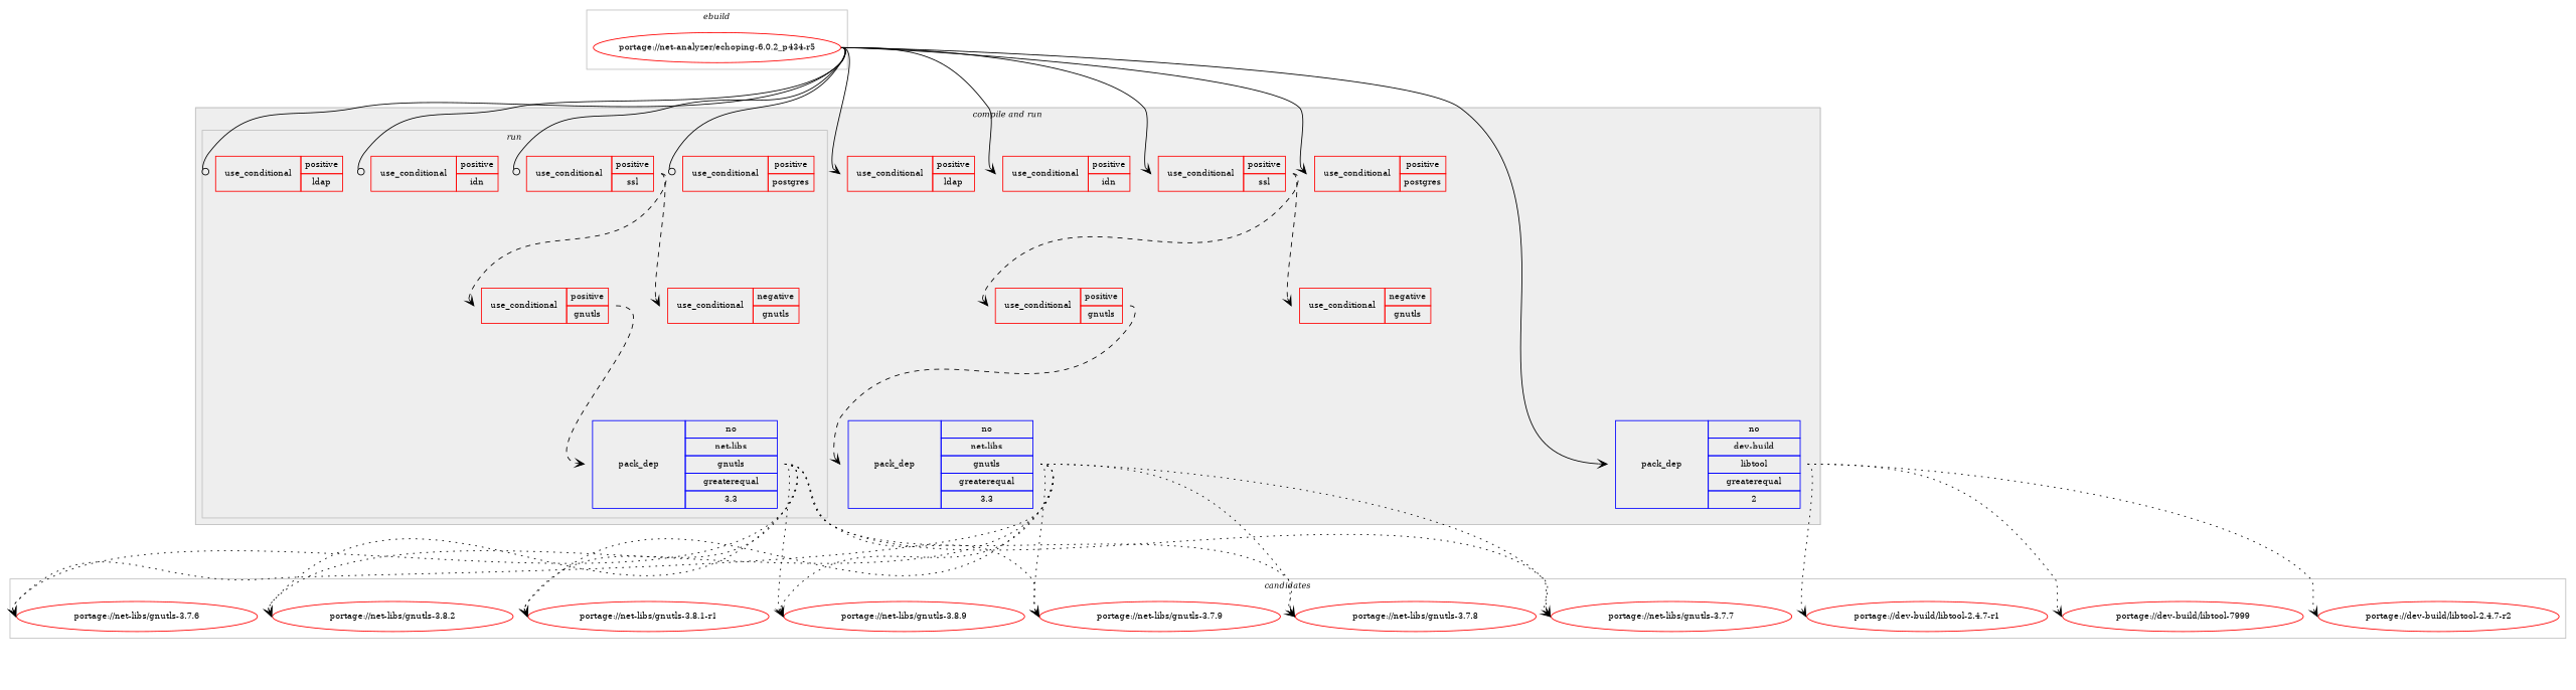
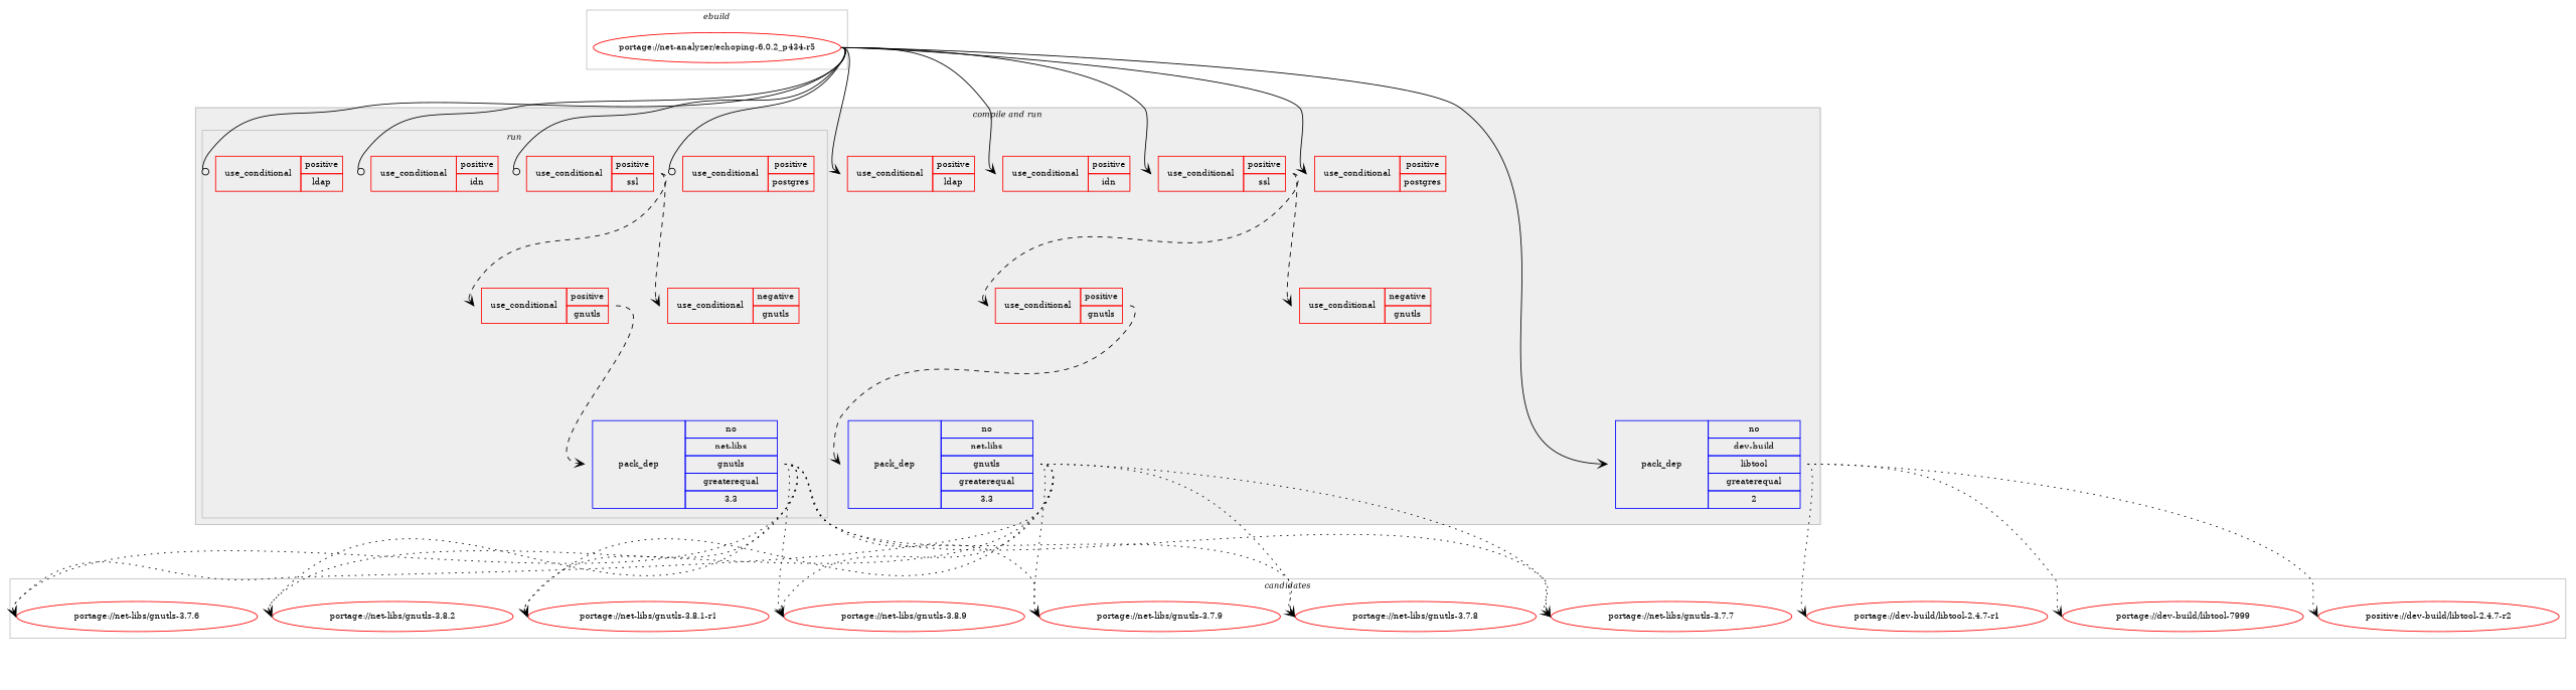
  digraph {
    compound=true
    concentrate=true
    fontname="DejaVu Serif"
    fontsize=10
    newrank=true
    rankdir=TB
    ranksep=1.5
    node [color=red fontname="DejaVu Serif" fontsize=10 shape=none]
    edge [arrowhead=vee fontname="DejaVu Serif" headport=w style=dotted tailport=e weight=100]
    n1 [label="portage://net-analyzer/echoping-6.0.2_p434-r5" width=4 shape=""]
    n2 [label=<<TABLE BORDER="0" CELLBORDER="1" CELLSPACING="0" CELLPADDING="4"><TR><TD ROWSPAN="3" CELLPADDING="10">use_conditional</TD></TR><TR><TD>positive</TD></TR><TR><TD>idn</TD></TR></TABLE>>]
    n3 [label=<<TABLE BORDER="0" CELLBORDER="1" CELLSPACING="0" CELLPADDING="4"><TR><TD ROWSPAN="3" CELLPADDING="10">use_conditional</TD></TR><TR><TD>positive</TD></TR><TR><TD>ldap</TD></TR></TABLE>>]
    n4 [label=<<TABLE BORDER="0" CELLBORDER="1" CELLSPACING="0" CELLPADDING="4"><TR><TD ROWSPAN="3" CELLPADDING="10">use_conditional</TD></TR><TR><TD>positive</TD></TR><TR><TD>postgres</TD></TR></TABLE>>]
    n5 [color=blue label=<<TABLE BORDER="0" CELLBORDER="1" CELLSPACING="0" CELLPADDING="4" WIDTH="220"><TR><TD ROWSPAN="6" CELLPADDING="30">pack_dep</TD></TR><TR><TD WIDTH="110">no</TD></TR><TR><TD>net-libs</TD></TR><TR><TD>gnutls</TD></TR><TR><TD>greaterequal</TD></TR><TR><TD>3.3</TD></TR></TABLE>>]
    n6 [label=<<TABLE BORDER="0" CELLBORDER="1" CELLSPACING="0" CELLPADDING="4"><TR><TD ROWSPAN="3" CELLPADDING="10">use_conditional</TD></TR><TR><TD>positive</TD></TR><TR><TD>gnutls</TD></TR></TABLE>>]
    n7 [label=<<TABLE BORDER="0" CELLBORDER="1" CELLSPACING="0" CELLPADDING="4"><TR><TD ROWSPAN="3" CELLPADDING="10">use_conditional</TD></TR><TR><TD>negative</TD></TR><TR><TD>gnutls</TD></TR></TABLE>>]
    n8 [label=<<TABLE BORDER="0" CELLBORDER="1" CELLSPACING="0" CELLPADDING="4"><TR><TD ROWSPAN="3" CELLPADDING="10">use_conditional</TD></TR><TR><TD>positive</TD></TR><TR><TD>ssl</TD></TR></TABLE>>]
    n9 [color=blue label=<<TABLE BORDER="0" CELLBORDER="1" CELLSPACING="0" CELLPADDING="4" WIDTH="220"><TR><TD ROWSPAN="6" CELLPADDING="30">pack_dep</TD></TR><TR><TD WIDTH="110">no</TD></TR><TR><TD>dev-build</TD></TR><TR><TD>libtool</TD></TR><TR><TD>greaterequal</TD></TR><TR><TD>2</TD></TR></TABLE>>]
    n10 [label=<<TABLE BORDER="0" CELLBORDER="1" CELLSPACING="0" CELLPADDING="4"><TR><TD ROWSPAN="3" CELLPADDING="10">use_conditional</TD></TR><TR><TD>positive</TD></TR><TR><TD>idn</TD></TR></TABLE>>]
    n11 [label=<<TABLE BORDER="0" CELLBORDER="1" CELLSPACING="0" CELLPADDING="4"><TR><TD ROWSPAN="3" CELLPADDING="10">use_conditional</TD></TR><TR><TD>positive</TD></TR><TR><TD>ldap</TD></TR></TABLE>>]
    n12 [label=<<TABLE BORDER="0" CELLBORDER="1" CELLSPACING="0" CELLPADDING="4"><TR><TD ROWSPAN="3" CELLPADDING="10">use_conditional</TD></TR><TR><TD>positive</TD></TR><TR><TD>postgres</TD></TR></TABLE>>]
    n13 [color=blue label=<<TABLE BORDER="0" CELLBORDER="1" CELLSPACING="0" CELLPADDING="4" WIDTH="220"><TR><TD ROWSPAN="6" CELLPADDING="30">pack_dep</TD></TR><TR><TD WIDTH="110">no</TD></TR><TR><TD>net-libs</TD></TR><TR><TD>gnutls</TD></TR><TR><TD>greaterequal</TD></TR><TR><TD>3.3</TD></TR></TABLE>>]
    n14 [label=<<TABLE BORDER="0" CELLBORDER="1" CELLSPACING="0" CELLPADDING="4"><TR><TD ROWSPAN="3" CELLPADDING="10">use_conditional</TD></TR><TR><TD>positive</TD></TR><TR><TD>gnutls</TD></TR></TABLE>>]
    n15 [label=<<TABLE BORDER="0" CELLBORDER="1" CELLSPACING="0" CELLPADDING="4"><TR><TD ROWSPAN="3" CELLPADDING="10">use_conditional</TD></TR><TR><TD>negative</TD></TR><TR><TD>gnutls</TD></TR></TABLE>>]
    n16 [label=<<TABLE BORDER="0" CELLBORDER="1" CELLSPACING="0" CELLPADDING="4"><TR><TD ROWSPAN="3" CELLPADDING="10">use_conditional</TD></TR><TR><TD>positive</TD></TR><TR><TD>ssl</TD></TR></TABLE>>]
    n17 [label="portage://net-libs/gnutls-3.7.6" width=4 shape=""]
    n18 [label="portage://net-libs/gnutls-3.7.7" width=4 shape=""]
    n19 [label="portage://net-libs/gnutls-3.7.8" width=4 shape=""]
    n20 [label="portage://net-libs/gnutls-3.7.9" width=4 shape=""]
    n21 [label="portage://net-libs/gnutls-3.8.9" width=4 shape=""]
    n22 [label="portage://net-libs/gnutls-3.8.1-r1" width=4 shape=""]
    n23 [label="portage://net-libs/gnutls-3.8.2" width=4 shape=""]
    n24 [label="portage://dev-build/libtool-2.4.7-r1" width=4 shape=""]
-   n25 [label="portage://dev-build/libtool-2.4.7-r2" width=4 shape=""]
+   n25 [label="positive://dev-build/libtool-2.4.7-r2" width=4 shape=""]
    n26 [label="portage://dev-build/libtool-7999" width=4 shape=""]
    subgraph cluster_1 {
      color=gray
      label=<<i>ebuild</i>>
      rank=same
      n1
    }
    subgraph cluster_2 {
      color=gray
      label=<<i>dependencies</i>>
      subgraph cluster_3 {
        color=gray
        fillcolor="#eeeeee"
        label=<<i>compile</i>>
        style=filled
        subgraph sub_4 {
          color=gray
          fillcolor="#eeeeee"
          label=<<i>compile</i>>
          style=filled
          n2
        }
        subgraph sub_5 {
          color=gray
          fillcolor="#eeeeee"
          label=<<i>compile</i>>
          style=filled
          n3
        }
        subgraph sub_6 {
          color=gray
          fillcolor="#eeeeee"
          label=<<i>compile</i>>
          style=filled
          n4
        }
        subgraph sub_7 {
          color=gray
          fillcolor="#eeeeee"
          label=<<i>compile</i>>
          style=filled
          n8
          subgraph sub_8 {
            color=gray
            fillcolor="#eeeeee"
            label=<<i>compile</i>>
            style=filled
            n6
            subgraph sub_9 {
              color=gray
              fillcolor="#eeeeee"
              label=<<i>compile</i>>
              style=filled
              n5
            }
          }
          subgraph sub_10 {
            color=gray
            fillcolor="#eeeeee"
            label=<<i>compile</i>>
            style=filled
            n7
          }
        }
        subgraph sub_11 {
          color=gray
          fillcolor="#eeeeee"
          label=<<i>compile</i>>
          style=filled
          n9
        }
      }
      subgraph cluster_12 {
        color=gray
        fillcolor="#eeeeee"
        label=<<i>compile and run</i>>
        style=filled
      }
      subgraph cluster_13 {
        color=gray
        fillcolor="#eeeeee"
        label=<<i>run</i>>
        style=filled
        subgraph sub_14 {
          color=gray
          fillcolor="#eeeeee"
          label=<<i>run</i>>
          style=filled
          n10
        }
        subgraph sub_15 {
          color=gray
          fillcolor="#eeeeee"
          label=<<i>run</i>>
          style=filled
          n11
        }
        subgraph sub_16 {
          color=gray
          fillcolor="#eeeeee"
          label=<<i>run</i>>
          style=filled
          n12
        }
        subgraph sub_17 {
          color=gray
          fillcolor="#eeeeee"
          label=<<i>run</i>>
          style=filled
          n16
          subgraph sub_18 {
            color=gray
            fillcolor="#eeeeee"
            label=<<i>run</i>>
            style=filled
            n14
            subgraph sub_19 {
              color=gray
              fillcolor="#eeeeee"
              label=<<i>run</i>>
              style=filled
              n13
            }
          }
          subgraph sub_20 {
            color=gray
            fillcolor="#eeeeee"
            label=<<i>run</i>>
            style=filled
            n15
          }
        }
      }
    }
    subgraph cluster_21 {
      color=gray
      label=<<i>candidates</i>>
      rank=same
      subgraph sub_22 {
        color=black
        label=<<i>candidates</i>>
        nodesep=1
        rank=same
        n17
        n18
        n19
        n20
        n21
        n22
        n23
      }
      subgraph sub_23 {
        color=black
        label=<<i>candidates</i>>
        nodesep=1
        rank=same
        n24
        n25
        n26
      }
      subgraph sub_24 {
        color=black
        label=<<i>candidates</i>>
        nodesep=1
        rank=same
        n17
        n18
        n19
        n20
        n21
        n22
        n23
      }
    }
    n1 -> n2 [style=solid weight=20]
    n1 -> n3 [style=solid weight=20]
    n1 -> n4 [style=solid weight=20]
    n1 -> n8 [style=solid weight=20]
    n1 -> n9 [style=solid weight=20]
    n1 -> n10 [arrowhead=odot style=solid weight=20]
    n1 -> n11 [arrowhead=odot style=solid weight=20]
    n1 -> n12 [arrowhead=odot style=solid weight=20]
    n1 -> n16 [arrowhead=odot style=solid weight=20]
    n5 -> n17
    n5 -> n18
    n5 -> n19
    n5 -> n20
    n5 -> n21
    n5 -> n22
    n5 -> n23
    n6 -> n5 [style=dashed weight=20]
    n8 -> n6 [style=dashed weight=20]
    n8 -> n7 [style=dashed weight=20]
    n9 -> n24
    n9 -> n25
    n9 -> n26
    n13 -> n17
    n13 -> n18
    n13 -> n19
    n13 -> n20
    n13 -> n21
    n13 -> n22
    n13 -> n23
    n14 -> n13 [style=dashed weight=20]
    n16 -> n14 [style=dashed weight=20]
    n16 -> n15 [style=dashed weight=20]
  }
